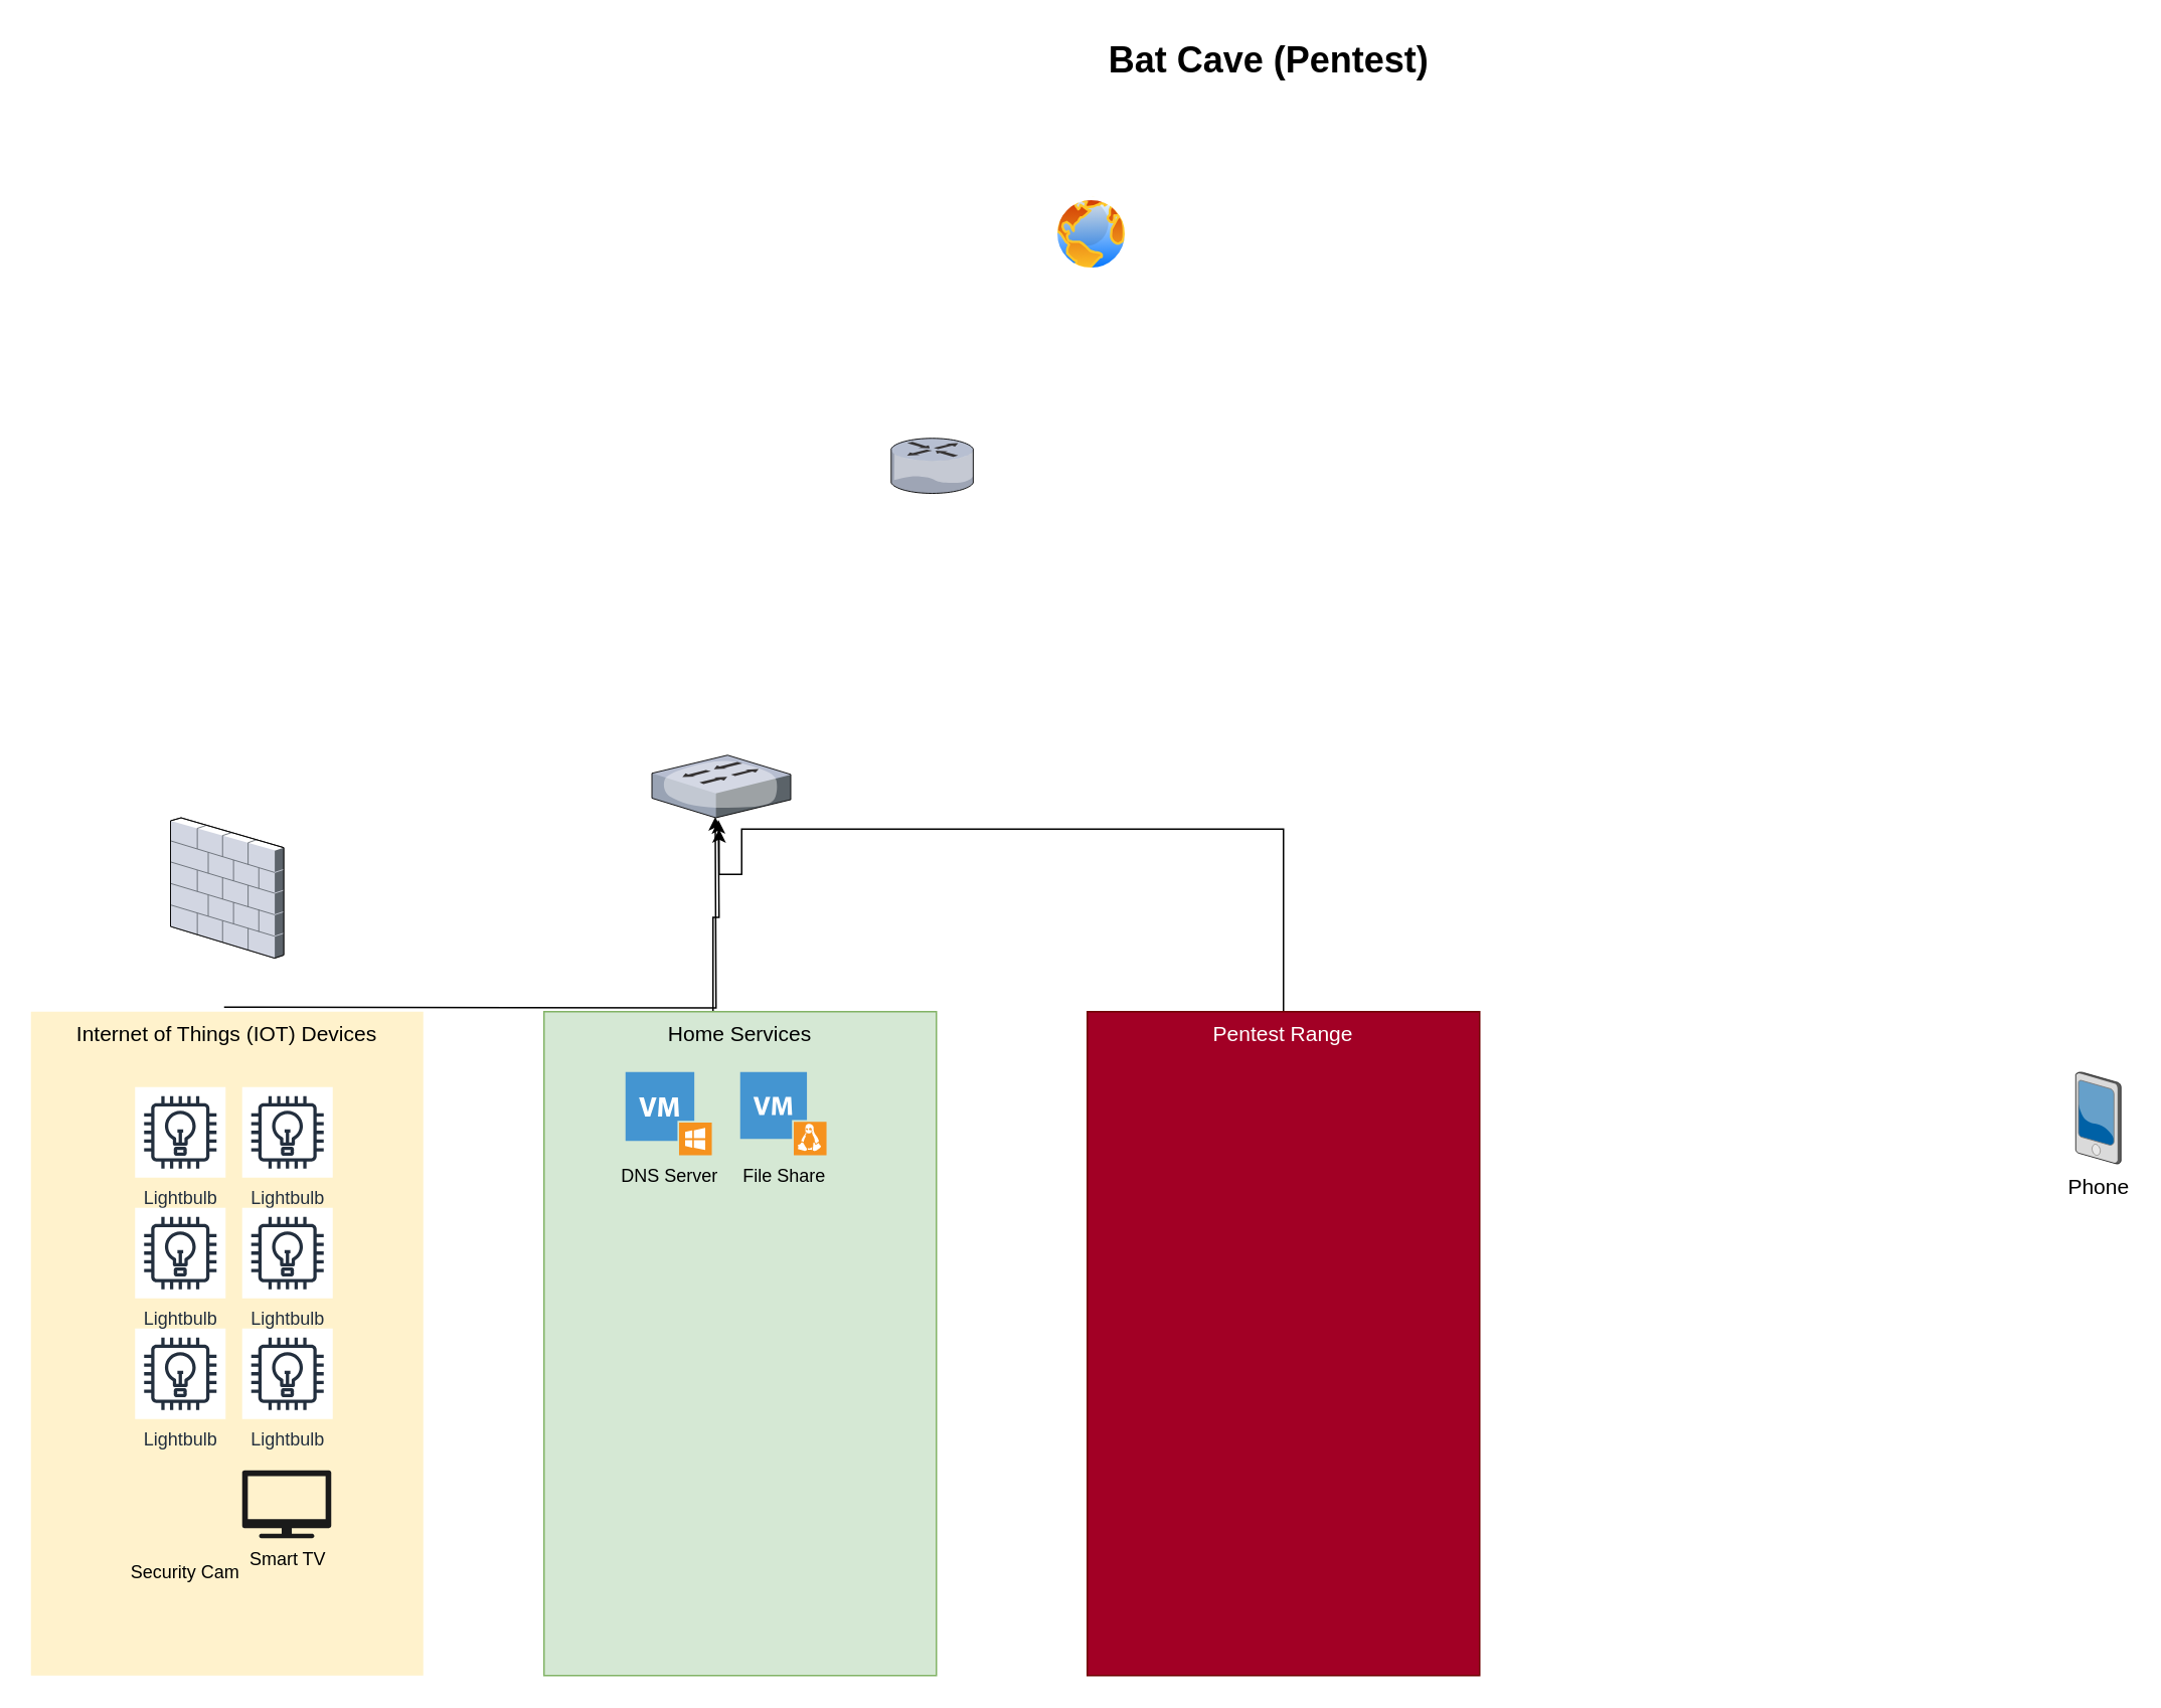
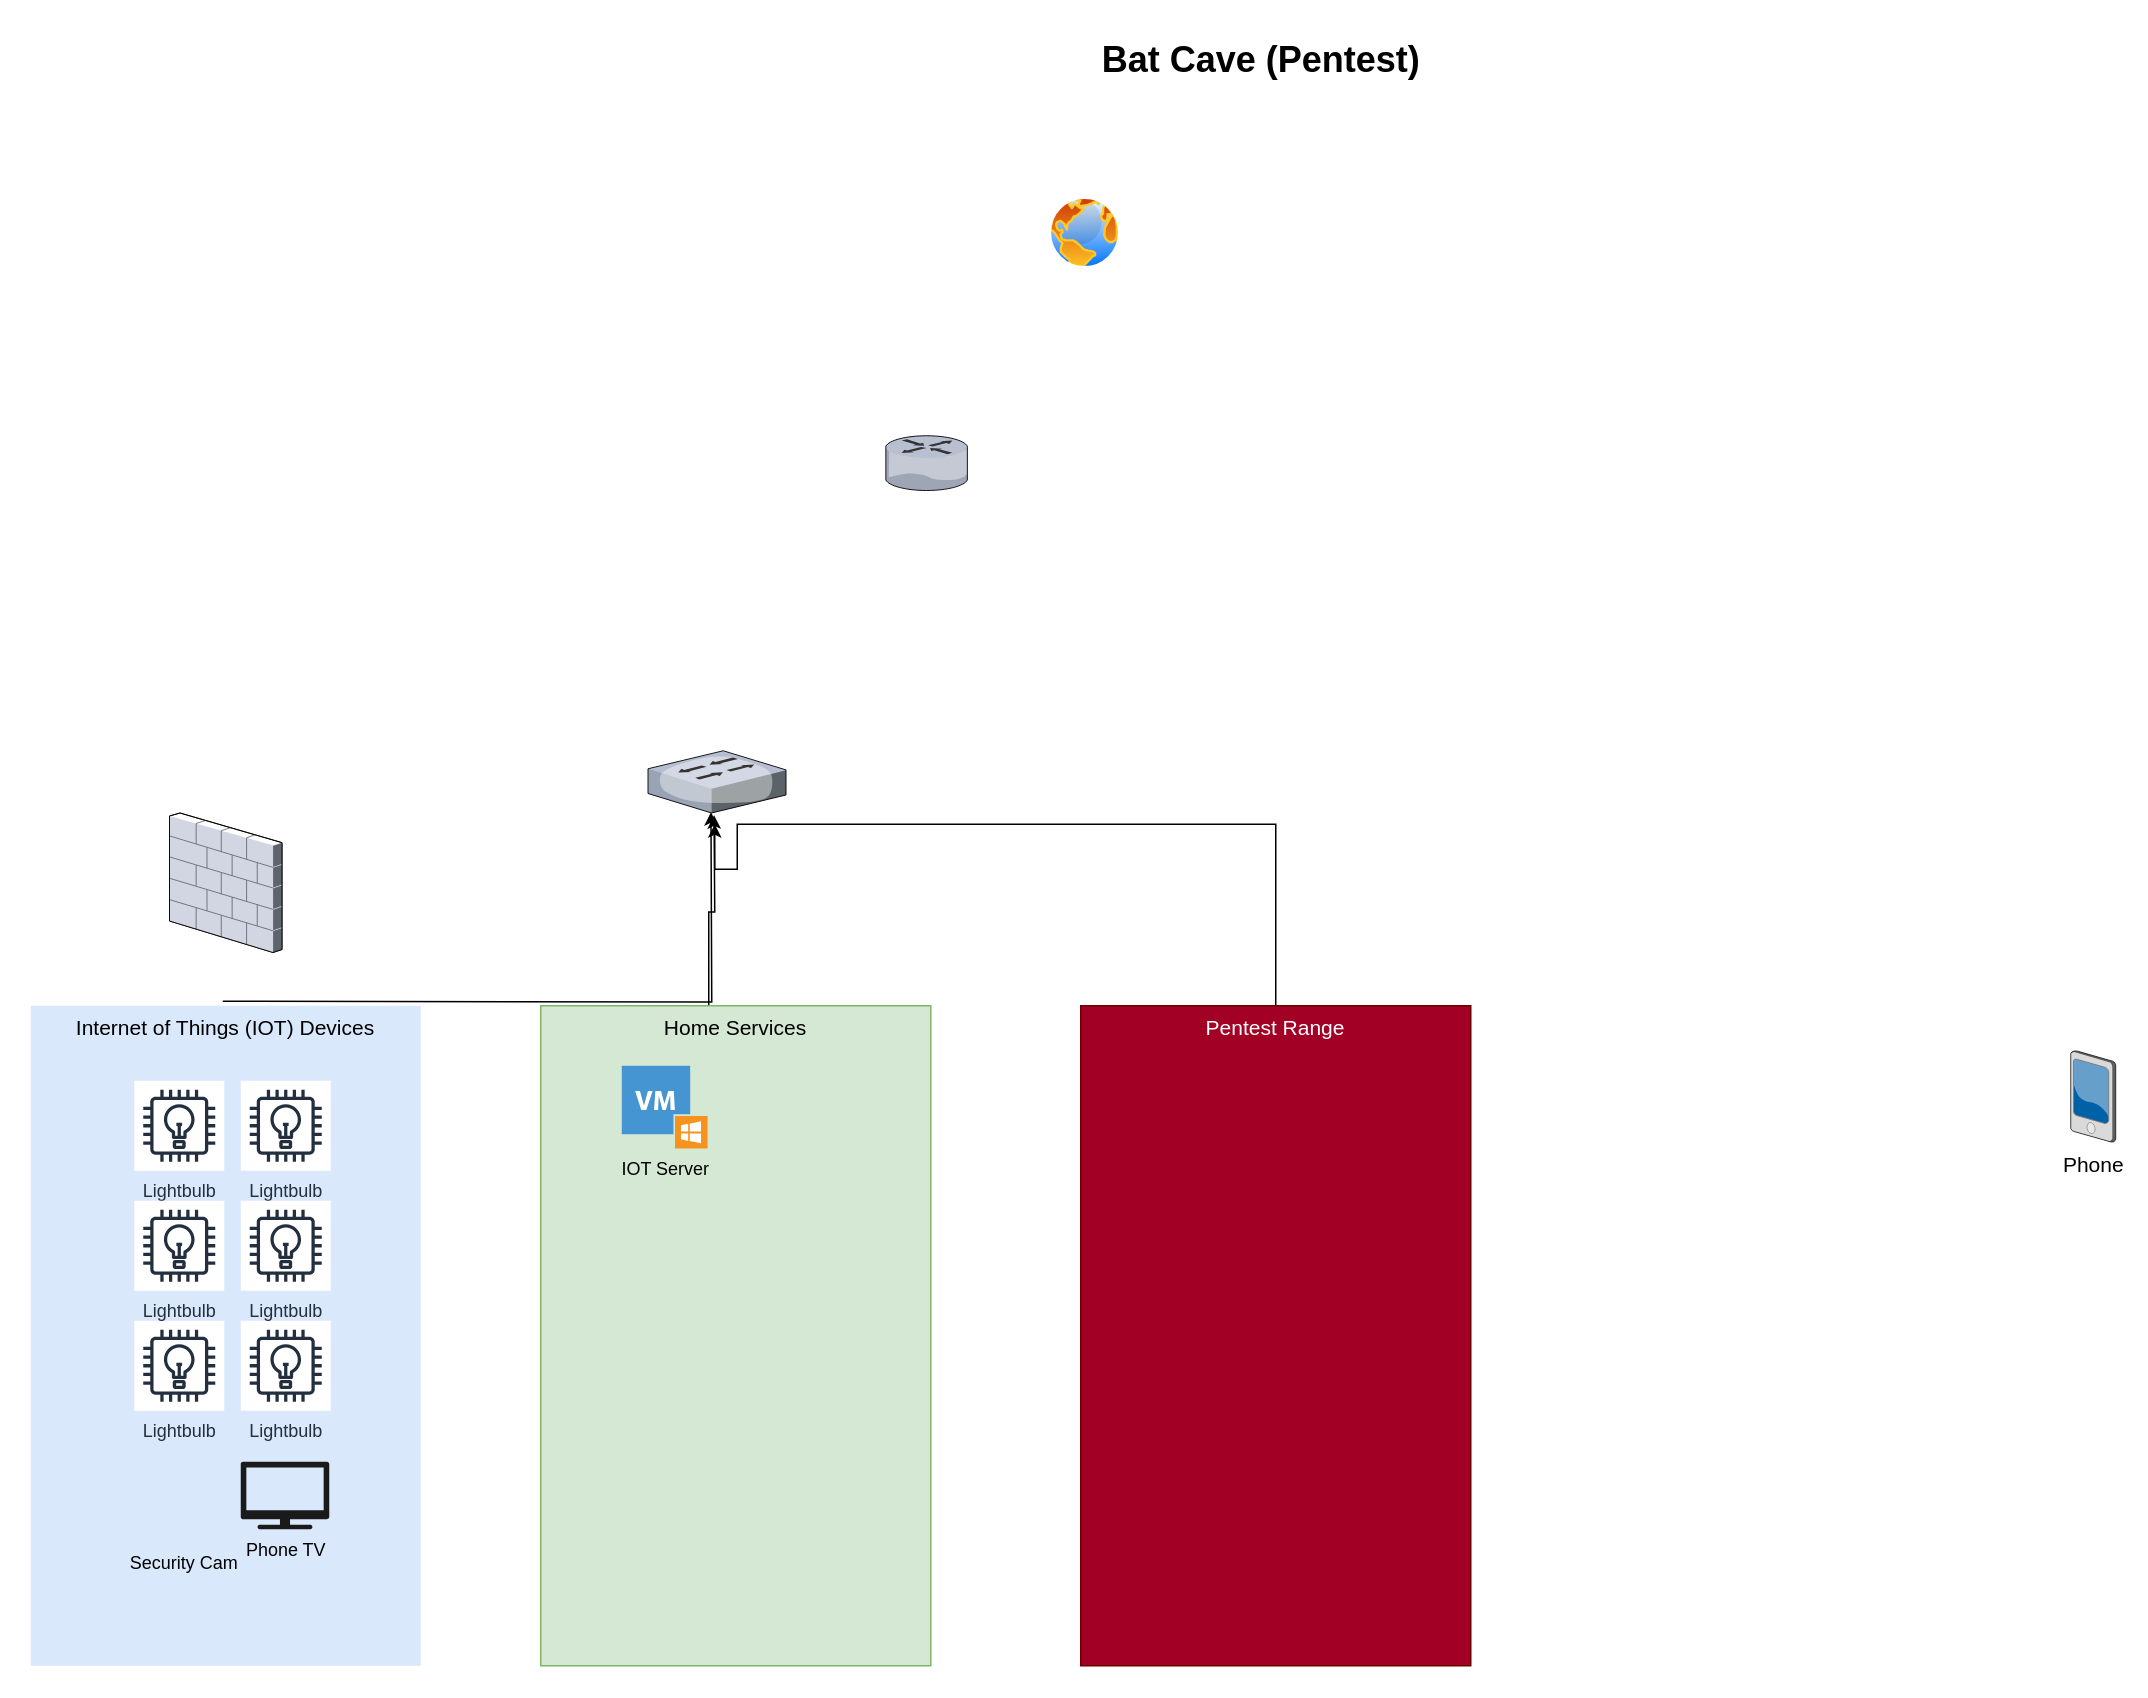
  <mxCell id="0" style=";html=1;" />
  <mxCell id="1" style=";html=1;" parent="0" />
  <mxCell id="2" style="edgeStyle=orthogonalEdgeStyle;rounded=0;orthogonalLoop=1;jettySize=auto;html=1;exitX=0.5;exitY=0;exitDx=0;exitDy=0;entryX=0.457;entryY=1.012;entryDx=0;entryDy=0;entryPerimeter=0;" edge="1" parent="1"><mxGeometry relative="1" as="geometry"><mxPoint x="475.544" y="542.998" as="targetPoint" /><mxPoint x="492" y="671" as="sourcePoint" /></mxGeometry></mxCell>
  <mxCell id="3" value="Home Services" style="whiteSpace=wrap;html=1;fillColor=#d5e8d4;fontSize=14;strokeColor=#82b366;verticalAlign=top;" vertex="1" parent="1"><mxGeometry x="360" y="670" width="260" height="440" as="geometry" /></mxCell>
- <mxCell id="4" value="Internet of Things (IOT) Devices" style="whiteSpace=wrap;html=1;fillColor=#fff2cc;fontSize=14;strokeColor=none;verticalAlign=top;" parent="1" vertex="1"><mxGeometry x="20" y="670" width="260" height="440" as="geometry" /></mxCell>
- <mxCell id="5" value="Phone" style="verticalLabelPosition=bottom;aspect=fixed;html=1;verticalAlign=top;strokeColor=none;shape=mxgraph.citrix.pda;fillColor=#66B2FF;gradientColor=#0066CC;fontSize=14;" parent="1" vertex="1"><mxGeometry x="1375" y="710" width="30" height="61" as="geometry" /></mxCell>
+ <mxCell id="4" value="Internet of Things (IOT) Devices" style="whiteSpace=wrap;html=1;fillColor=#dae8fc;fontSize=14;strokeColor=none;verticalAlign=top;" parent="1" vertex="1"><mxGeometry x="20" y="670" width="260" height="440" as="geometry" /></mxCell>
+ <mxCell id="5" value="Phone" style="verticalLabelPosition=bottom;aspect=fixed;html=1;verticalAlign=top;strokeColor=none;shape=mxgraph.citrix.pda;fillColor=#66B2FF;gradientColor=#0066CC;fontSize=14;" parent="1" vertex="1"><mxGeometry x="1380" y="700" width="30" height="61" as="geometry" /></mxCell>
  <mxCell id="6" value="" style="verticalLabelPosition=bottom;aspect=fixed;html=1;verticalAlign=top;strokeColor=none;shape=mxgraph.citrix.router;fillColor=#66B2FF;gradientColor=#0066CC;fontSize=14;" parent="1" vertex="1"><mxGeometry x="590" y="290" width="55" height="36.5" as="geometry" /></mxCell>
  <mxCell id="7" value="" style="verticalLabelPosition=bottom;aspect=fixed;html=1;verticalAlign=top;strokeColor=none;shape=mxgraph.citrix.firewall;fillColor=#66B2FF;gradientColor=#0066CC;fontSize=14;" parent="1" vertex="1"><mxGeometry x="112.5" y="541.5" width="75" height="93" as="geometry" /></mxCell>
  <mxCell id="8" value="" style="verticalLabelPosition=bottom;aspect=fixed;html=1;verticalAlign=top;strokeColor=none;shape=mxgraph.citrix.switch;fillColor=#66B2FF;gradientColor=#0066CC;fontSize=14;" parent="1" vertex="1"><mxGeometry x="431.5" y="500" width="92" height="41.5" as="geometry" /></mxCell>
  <mxCell id="9" value="Bat Cave (Pentest)" style="text;strokeColor=none;fillColor=none;html=1;fontSize=24;fontStyle=1;verticalAlign=middle;align=center;" parent="1" vertex="1"><mxGeometry x="409" y="20" width="861" height="40" as="geometry" /></mxCell>
- <mxCell id="10" value="File Share" style="shadow=0;dashed=0;html=1;strokeColor=none;fillColor=#4495D1;labelPosition=center;verticalLabelPosition=bottom;verticalAlign=top;align=center;outlineConnect=0;shape=mxgraph.veeam.vm_linux;" vertex="1" parent="1"><mxGeometry x="490" y="710" width="57.2" height="55.2" as="geometry" /></mxCell>
- <mxCell id="11" value="DNS Server" style="shadow=0;dashed=0;html=1;strokeColor=none;fillColor=#4495D1;labelPosition=center;verticalLabelPosition=bottom;verticalAlign=top;align=center;outlineConnect=0;shape=mxgraph.veeam.vm_windows;" vertex="1" parent="1"><mxGeometry x="414" y="710" width="57.2" height="55.2" as="geometry" /></mxCell>
+ <mxCell id="11" value="IOT Server" style="shadow=0;dashed=0;html=1;strokeColor=none;fillColor=#4495D1;labelPosition=center;verticalLabelPosition=bottom;verticalAlign=top;align=center;outlineConnect=0;shape=mxgraph.veeam.vm_windows;" vertex="1" parent="1"><mxGeometry x="414" y="710" width="57.2" height="55.2" as="geometry" /></mxCell>
  <mxCell id="12" value="Lightbulb" style="sketch=0;outlineConnect=0;fontColor=#232F3E;gradientColor=none;strokeColor=#232F3E;fillColor=#ffffff;dashed=0;verticalLabelPosition=bottom;verticalAlign=top;align=center;html=1;fontSize=12;fontStyle=0;aspect=fixed;shape=mxgraph.aws4.resourceIcon;resIcon=mxgraph.aws4.lightbulb;" vertex="1" parent="1"><mxGeometry x="160" y="720" width="60" height="60" as="geometry" /></mxCell>
  <mxCell id="13" value="Lightbulb" style="sketch=0;outlineConnect=0;fontColor=#232F3E;gradientColor=none;strokeColor=#232F3E;fillColor=#ffffff;dashed=0;verticalLabelPosition=bottom;verticalAlign=top;align=center;html=1;fontSize=12;fontStyle=0;aspect=fixed;shape=mxgraph.aws4.resourceIcon;resIcon=mxgraph.aws4.lightbulb;" vertex="1" parent="1"><mxGeometry x="89" y="720" width="60" height="60" as="geometry" /></mxCell>
  <mxCell id="14" value="Lightbulb" style="sketch=0;outlineConnect=0;fontColor=#232F3E;gradientColor=none;strokeColor=#232F3E;fillColor=#ffffff;dashed=0;verticalLabelPosition=bottom;verticalAlign=top;align=center;html=1;fontSize=12;fontStyle=0;aspect=fixed;shape=mxgraph.aws4.resourceIcon;resIcon=mxgraph.aws4.lightbulb;" vertex="1" parent="1"><mxGeometry x="160" y="880" width="60" height="60" as="geometry" /></mxCell>
  <mxCell id="15" value="Lightbulb" style="sketch=0;outlineConnect=0;fontColor=#232F3E;gradientColor=none;strokeColor=#232F3E;fillColor=#ffffff;dashed=0;verticalLabelPosition=bottom;verticalAlign=top;align=center;html=1;fontSize=12;fontStyle=0;aspect=fixed;shape=mxgraph.aws4.resourceIcon;resIcon=mxgraph.aws4.lightbulb;" vertex="1" parent="1"><mxGeometry x="89" y="880" width="60" height="60" as="geometry" /></mxCell>
  <mxCell id="16" value="Lightbulb" style="sketch=0;outlineConnect=0;fontColor=#232F3E;gradientColor=none;strokeColor=#232F3E;fillColor=#ffffff;dashed=0;verticalLabelPosition=bottom;verticalAlign=top;align=center;html=1;fontSize=12;fontStyle=0;aspect=fixed;shape=mxgraph.aws4.resourceIcon;resIcon=mxgraph.aws4.lightbulb;" vertex="1" parent="1"><mxGeometry x="160" y="800" width="60" height="60" as="geometry" /></mxCell>
  <mxCell id="17" value="Lightbulb" style="sketch=0;outlineConnect=0;fontColor=#232F3E;gradientColor=none;strokeColor=#232F3E;fillColor=#ffffff;dashed=0;verticalLabelPosition=bottom;verticalAlign=top;align=center;html=1;fontSize=12;fontStyle=0;aspect=fixed;shape=mxgraph.aws4.resourceIcon;resIcon=mxgraph.aws4.lightbulb;" vertex="1" parent="1"><mxGeometry x="89" y="800" width="60" height="60" as="geometry" /></mxCell>
  <mxCell id="18" value="&lt;span&gt;Security Cam&lt;/span&gt;" style="shape=image;html=1;verticalAlign=top;verticalLabelPosition=bottom;labelBackgroundColor=none;imageAspect=0;aspect=fixed;image=https://cdn0.iconfinder.com/data/icons/security-double-color-red-and-black-vol-1/52/camera__capture__device__technology-128.png" vertex="1" parent="1"><mxGeometry x="90" y="965" width="63" height="63" as="geometry" /></mxCell>
  <mxCell id="19" style="edgeStyle=orthogonalEdgeStyle;rounded=0;orthogonalLoop=1;jettySize=auto;html=1;exitX=0.5;exitY=0;exitDx=0;exitDy=0;" edge="1" parent="1"><mxGeometry relative="1" as="geometry"><mxPoint x="476" y="549" as="targetPoint" /><mxPoint x="850" y="708" as="sourcePoint" /><Array as="points"><mxPoint x="850" y="549" /><mxPoint x="491" y="549" /><mxPoint x="491" y="579" /></Array></mxGeometry></mxCell>
  <mxCell id="20" value="Pentest Range" style="whiteSpace=wrap;html=1;fillColor=#a20025;fontSize=14;strokeColor=#6F0000;verticalAlign=top;fontColor=#ffffff;" vertex="1" parent="1"><mxGeometry x="720" y="670" width="260" height="440" as="geometry" /></mxCell>
- <mxCell id="21" value="Smart TV" style="sketch=0;pointerEvents=1;shadow=0;dashed=0;html=1;strokeColor=none;fillColor=#1A1A1A;labelPosition=center;verticalLabelPosition=bottom;verticalAlign=top;outlineConnect=0;align=center;shape=mxgraph.office.devices.tv;" vertex="1" parent="1"><mxGeometry x="160" y="974" width="59" height="45" as="geometry" /></mxCell>
+ <mxCell id="21" value="Phone TV" style="sketch=0;pointerEvents=1;shadow=0;dashed=0;html=1;strokeColor=none;fillColor=#1A1A1A;labelPosition=center;verticalLabelPosition=bottom;verticalAlign=top;outlineConnect=0;align=center;shape=mxgraph.office.devices.tv;" vertex="1" parent="1"><mxGeometry x="160" y="974" width="59" height="45" as="geometry" /></mxCell>
  <mxCell id="22" style="edgeStyle=orthogonalEdgeStyle;rounded=0;orthogonalLoop=1;jettySize=auto;html=1;exitX=0.5;exitY=0;exitDx=0;exitDy=0;entryX=0.478;entryY=1.06;entryDx=0;entryDy=0;entryPerimeter=0;" edge="1" parent="1"><mxGeometry relative="1" as="geometry"><mxPoint x="148" y="667" as="sourcePoint" /><mxPoint x="473.476" y="540.99" as="targetPoint" /></mxGeometry></mxCell>
  <mxCell id="23" value="" style="image;aspect=fixed;perimeter=ellipsePerimeter;html=1;align=center;shadow=0;dashed=0;spacingTop=3;image=img/lib/active_directory/internet_globe.svg;" vertex="1" parent="1"><mxGeometry x="698" y="130" width="50" height="50" as="geometry" /></mxCell>
